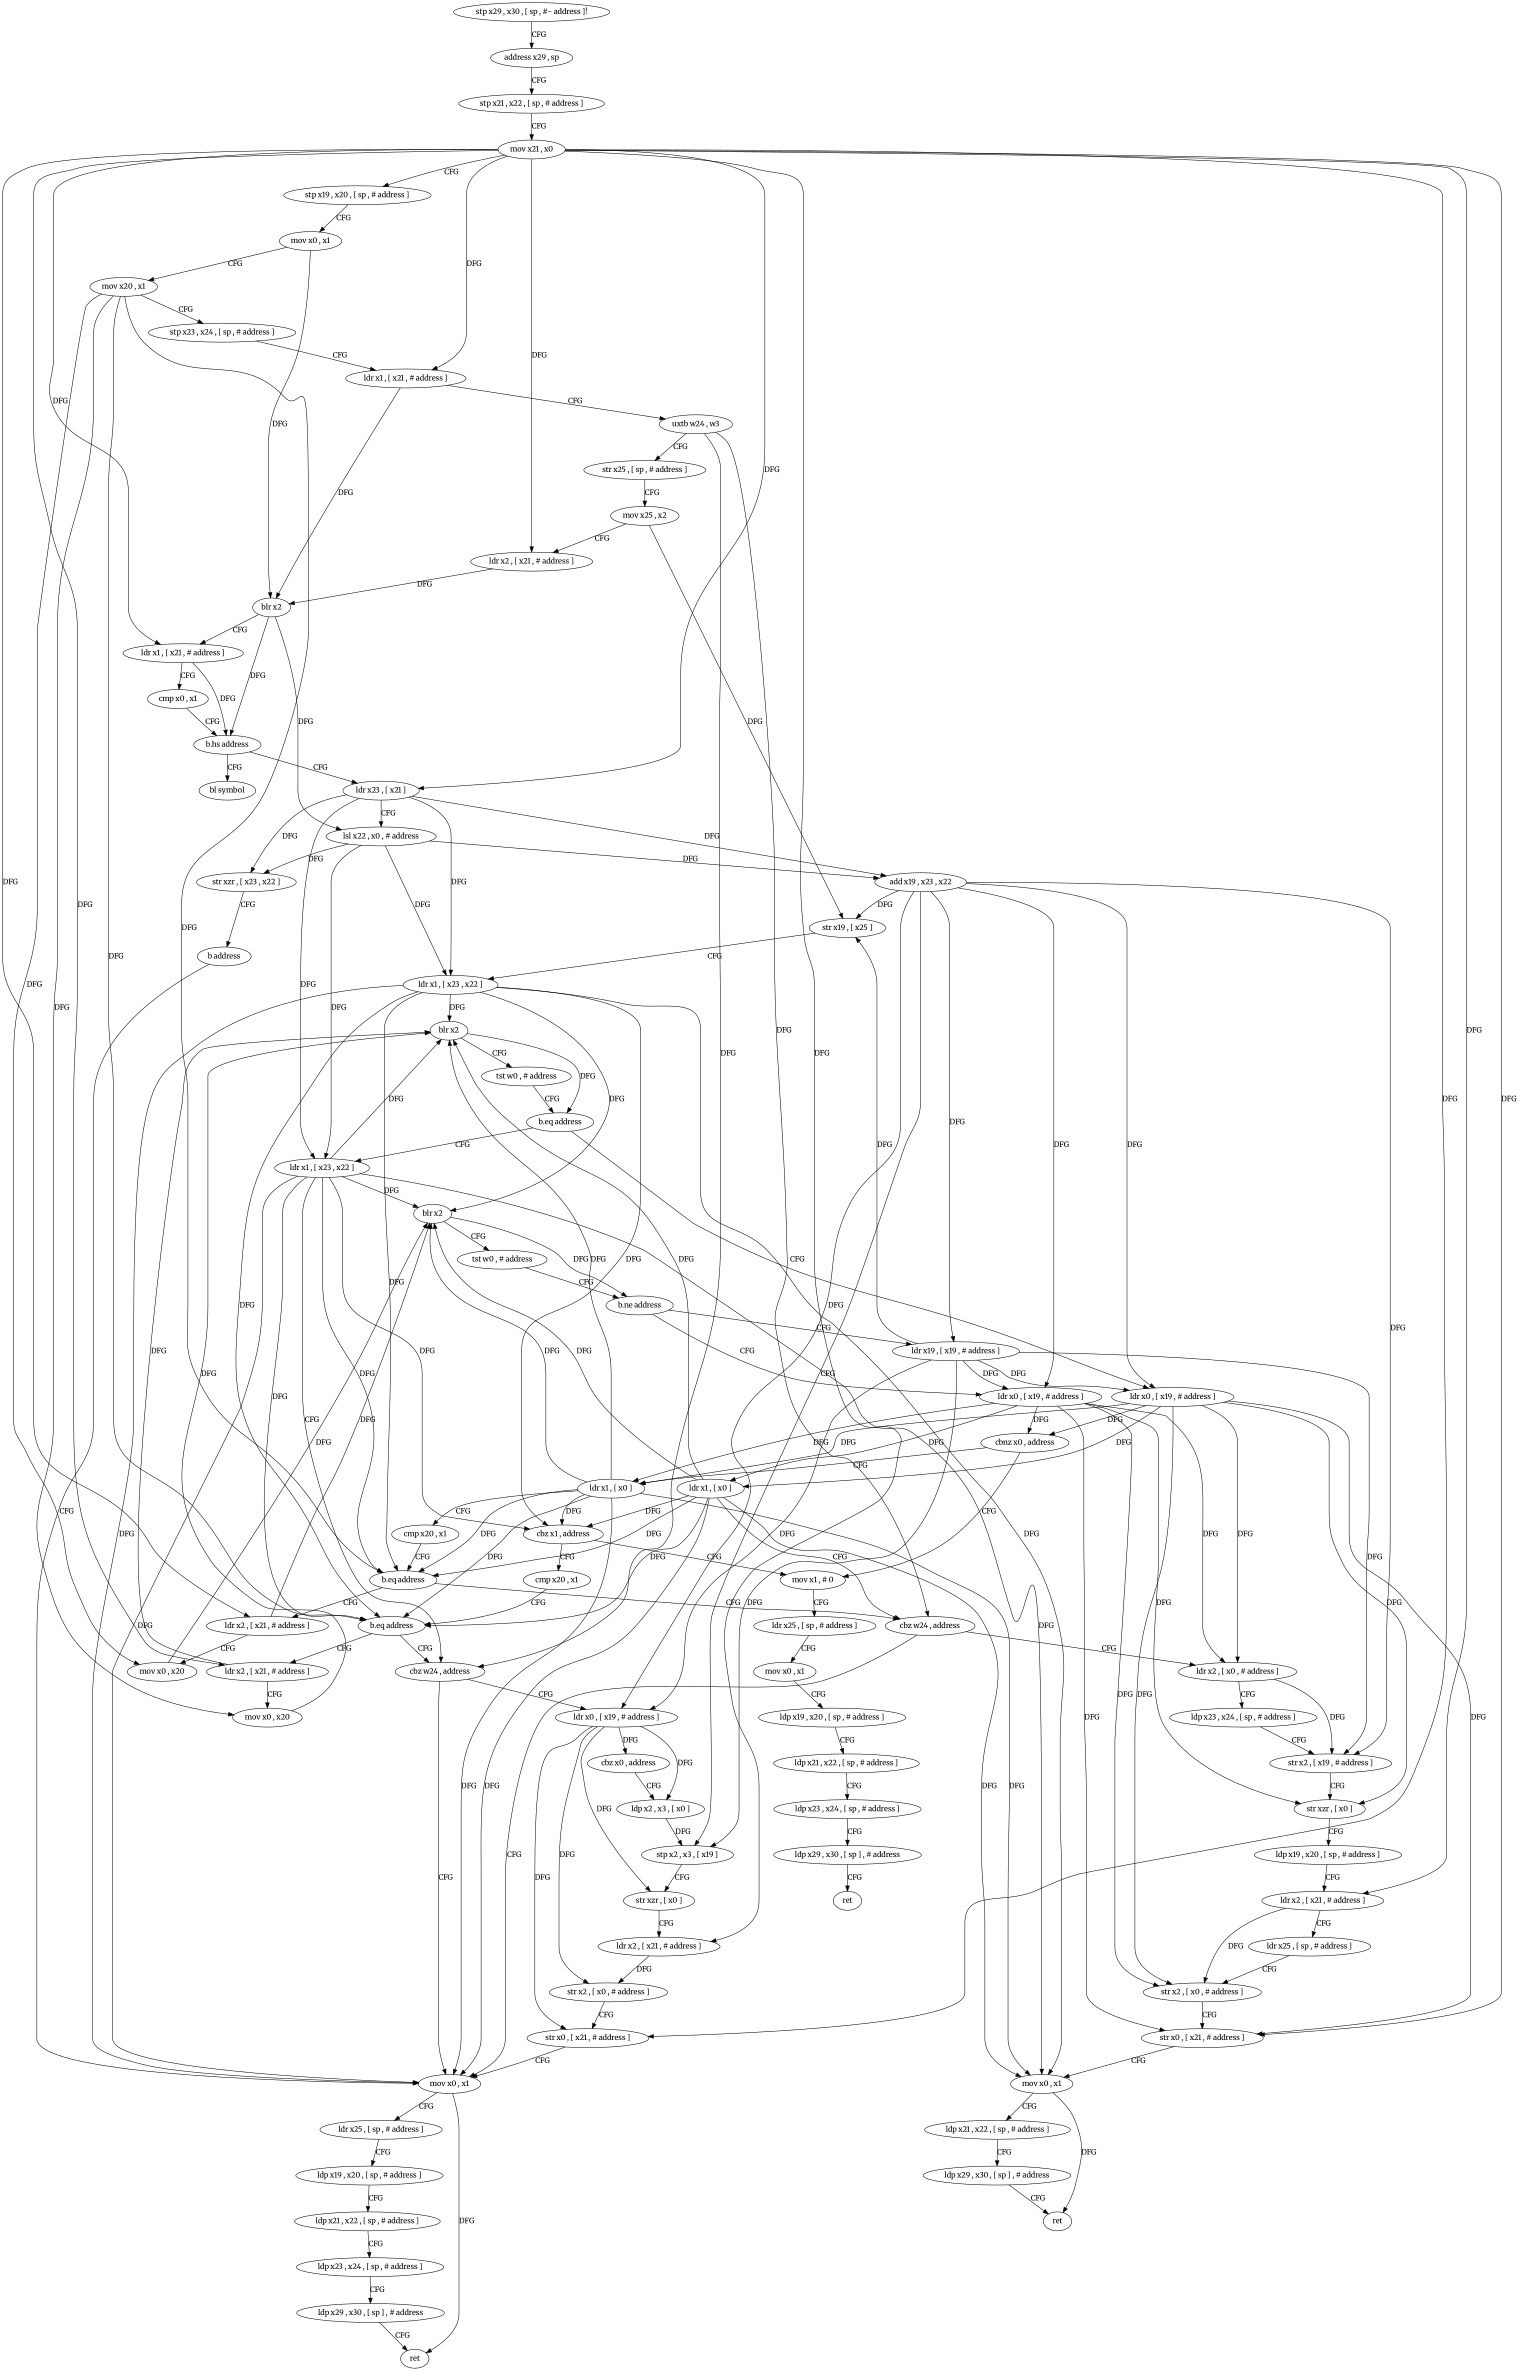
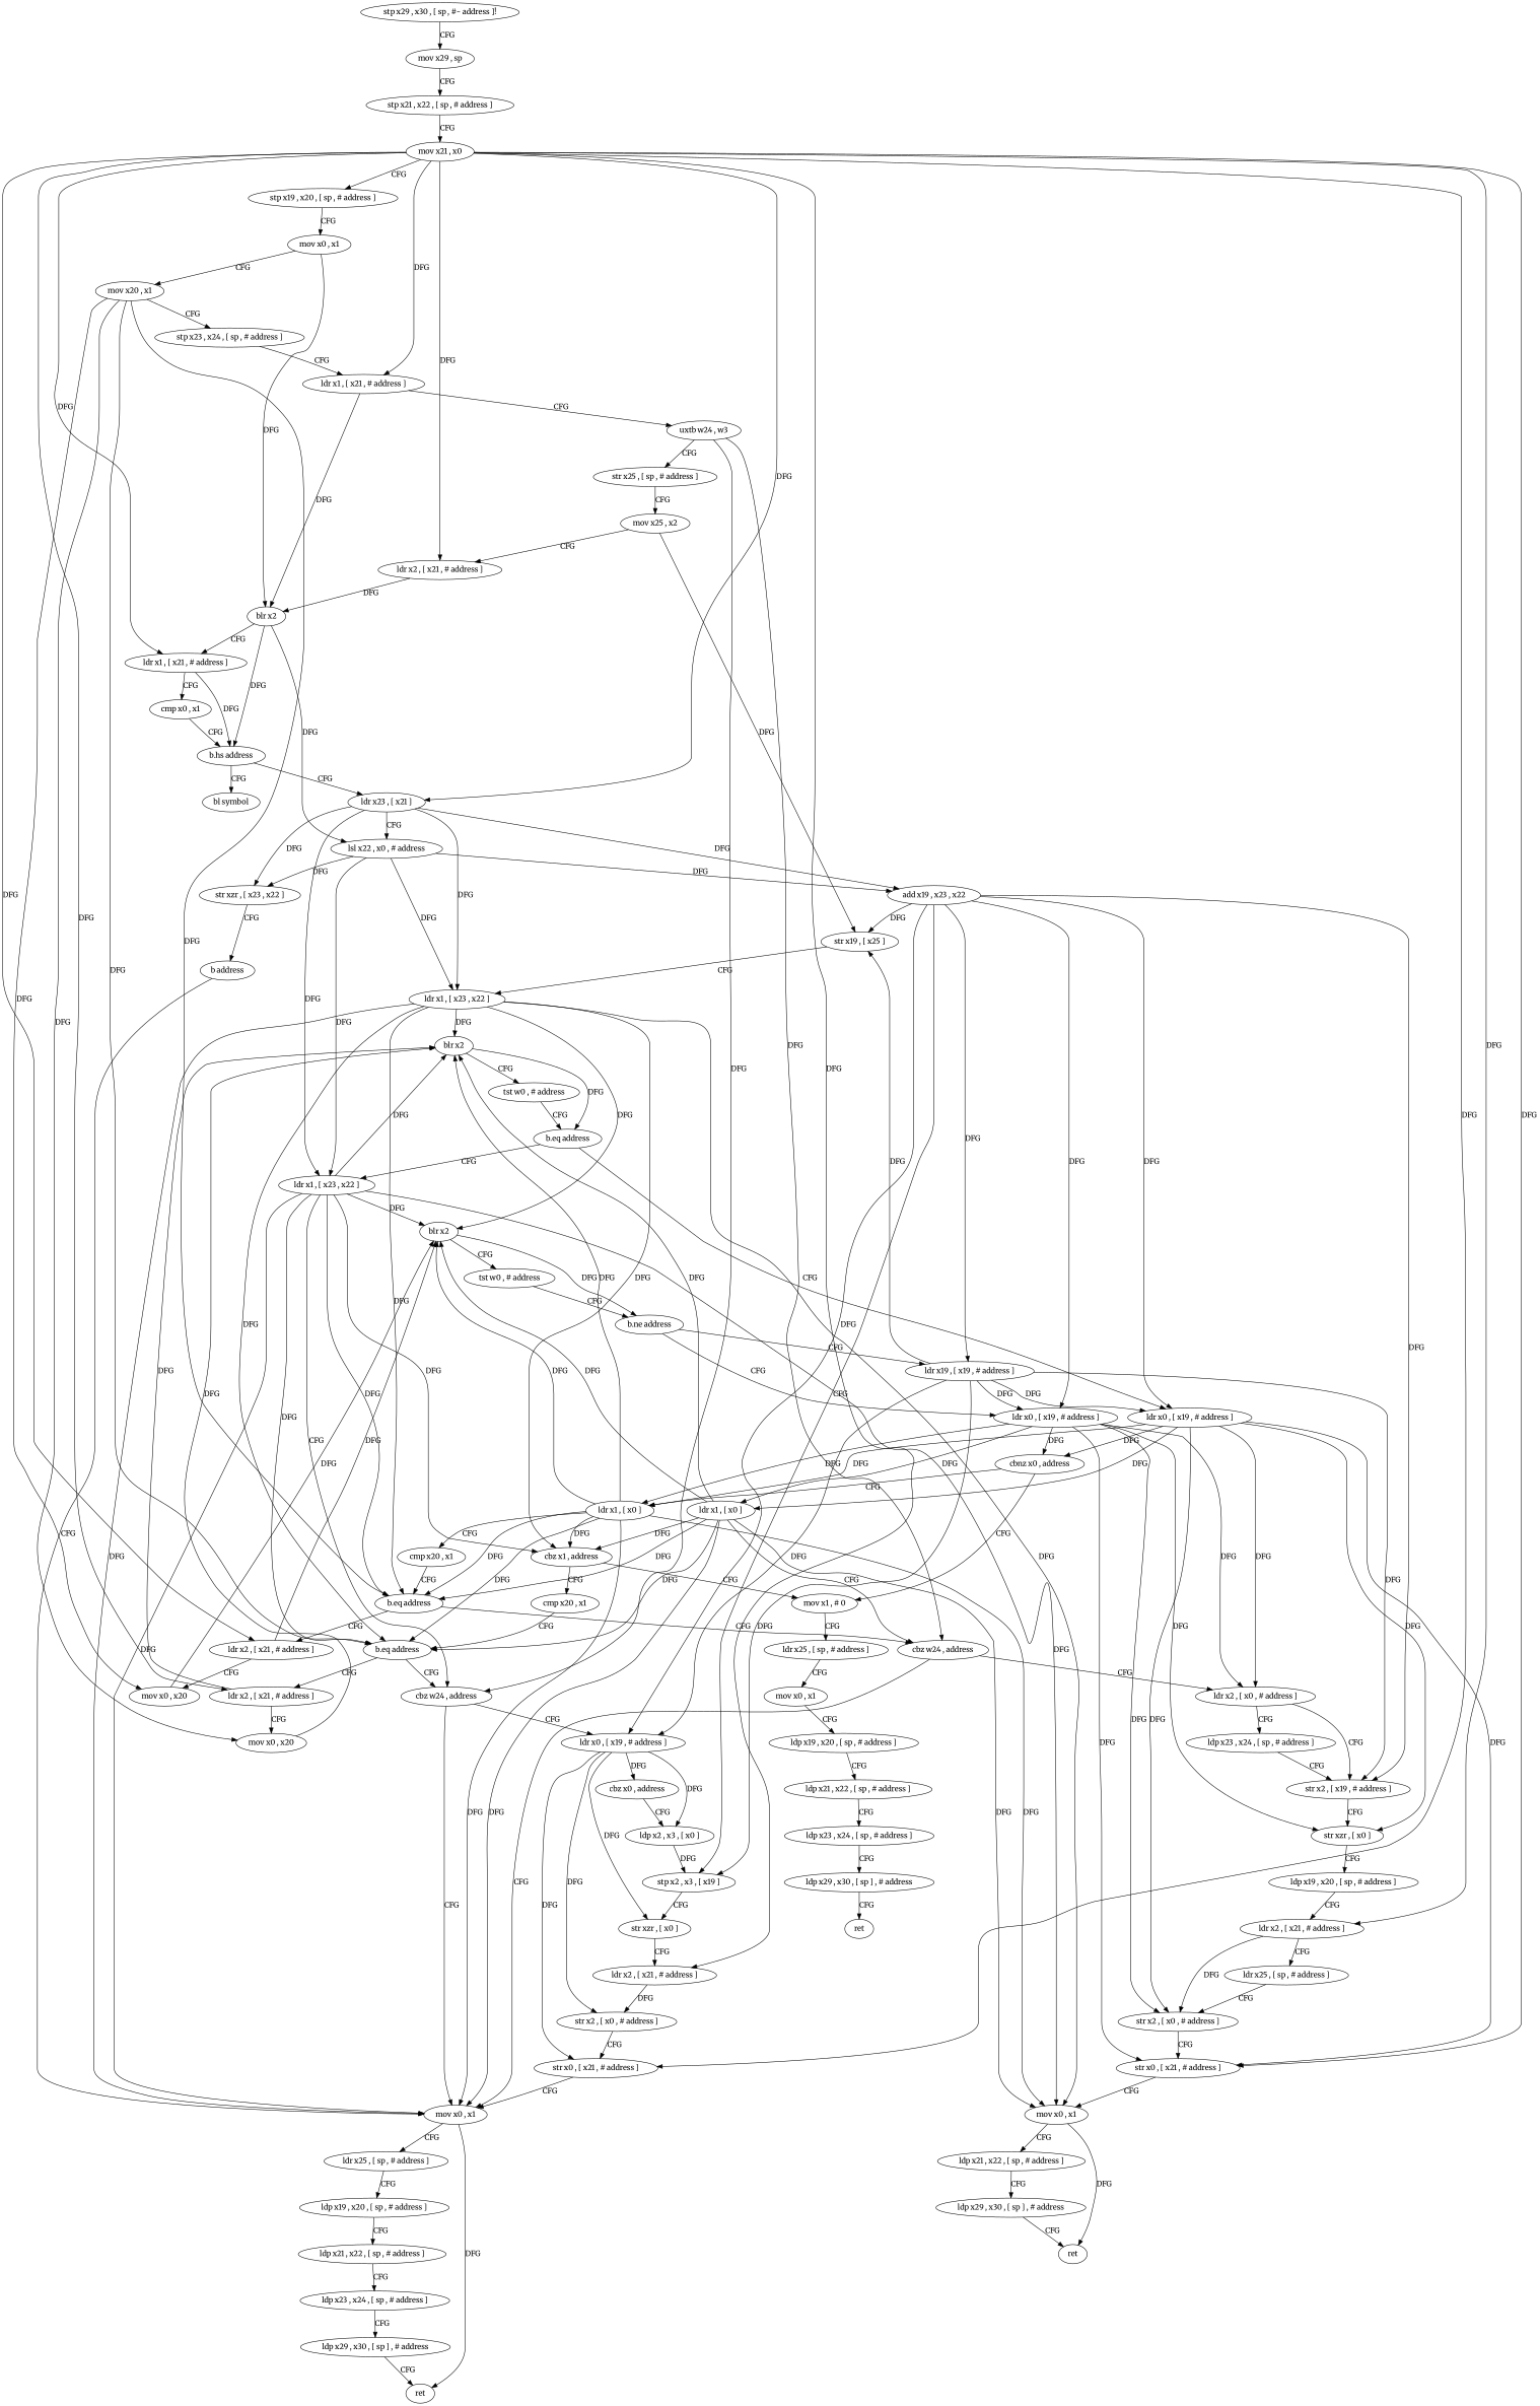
  digraph {
    fontname=Merriweather
    node [fontname=Merriweather]
    edge [fontname=Merriweather]
    n1 [label="stp x29 , x30 , [ sp , #- address ]!"]
-   n2 [label="address x29 , sp"]
+   n2 [label="mov x29 , sp"]
    n3 [label="stp x21 , x22 , [ sp , # address ]"]
    n4 [label="mov x21 , x0"]
    n5 [label="stp x19 , x20 , [ sp , # address ]"]
    n6 [label="ldr x1 , [ x21 , # address ]"]
    n7 [label="ldr x2 , [ x21 , # address ]"]
    n8 [label="ldr x1 , [ x21 , # address ]"]
    n9 [label="ldr x23 , [ x21 ]"]
    n10 [label="ldr x2 , [ x21 , # address ]"]
    n11 [label="ldr x2 , [ x21 , # address ]"]
    n12 [label="str x0 , [ x21 , # address ]"]
    n13 [label="ldr x2 , [ x21 , # address ]"]
    n14 [label="ldr x2 , [ x21 , # address ]"]
    n15 [label="str x0 , [ x21 , # address ]"]
    n16 [label="mov x0 , x1"]
    n17 [label="blr x2"]
    n18 [label="uxtb w24 , w3"]
    n19 [label="b.hs address"]
    n20 [label="cmp x0 , x1"]
    n21 [label="lsl x22 , x0 , # address"]
    n22 [label="add x19 , x23 , x22"]
    n23 [label="ldr x1 , [ x23 , x22 ]"]
    n24 [label="ldr x1 , [ x23 , x22 ]"]
    n25 [label="str xzr , [ x23 , x22 ]"]
    n26 [label="mov x0 , x20"]
    n27 [label="blr x2"]
    n28 [label="str x2 , [ x0 , # address ]"]
    n29 [label="mov x0 , x1"]
    n30 [label="mov x0 , x20"]
    n31 [label="blr x2"]
    n32 [label="str x2 , [ x0 , # address ]"]
    n33 [label="ldr x25 , [ sp , # address ]"]
    n34 [label="mov x0 , x1"]
    n35 [label="mov x20 , x1"]
    n36 [label="stp x23 , x24 , [ sp , # address ]"]
    n37 [label="b.eq address"]
    n38 [label="b.eq address"]
    n39 [label="cbz w24 , address"]
    n40 [label="cbz w24 , address"]
    n41 [label="str x25 , [ sp , # address ]"]
    n42 [label="mov x25 , x2"]
    n43 [label="ldr x0 , [ x19 , # address ]"]
    n44 [label="ldr x2 , [ x0 , # address ]"]
    n45 [label="str x19 , [ x25 ]"]
    n46 [label="bl symbol"]
    n47 [label="ldr x0 , [ x19 , # address ]"]
    n48 [label="stp x2 , x3 , [ x19 ]"]
    n49 [label="ldr x0 , [ x19 , # address ]"]
    n50 [label="ldr x19 , [ x19 , # address ]"]
    n51 [label="str x2 , [ x19 , # address ]"]
    n52 [label="cbz x1 , address"]
    n53 [label="b address"]
    n54 [label="cbz x0 , address"]
    n55 [label="ldp x2 , x3 , [ x0 ]"]
    n56 [label="str xzr , [ x0 ]"]
    n57 [label="cbnz x0 , address"]
    n58 [label="ldr x1 , [ x0 ]"]
    n59 [label="str xzr , [ x0 ]"]
    n60 [label="ldr x1 , [ x0 ]"]
    n61 [label="mov x1 , # 0"]
    n62 [label="cmp x20 , x1"]
    n63 [label="ldr x25 , [ sp , # address ]"]
    n64 [label=ret]
    n65 [label="tst w0 , # address"]
    n66 [label="b.eq address"]
    n67 [label="tst w0 , # address"]
    n68 [label="b.ne address"]
    n69 [label="ldp x21 , x22 , [ sp , # address ]"]
    n70 [label=ret]
    n71 [label="ldr x25 , [ sp , # address ]"]
    n72 [label="mov x0 , x1"]
    n73 [label="ldp x19 , x20 , [ sp , # address ]"]
    n74 [label="ldp x21 , x22 , [ sp , # address ]"]
    n75 [label="ldp x23 , x24 , [ sp , # address ]"]
    n76 [label="ldp x29 , x30 , [ sp ] , # address"]
    n77 [label=ret]
    n78 [label="ldp x19 , x20 , [ sp , # address ]"]
    n79 [label="cmp x20 , x1"]
    n80 [label="ldp x23 , x24 , [ sp , # address ]"]
    n81 [label="ldp x19 , x20 , [ sp , # address ]"]
    n82 [label="ldp x21 , x22 , [ sp , # address ]"]
    n83 [label="ldp x23 , x24 , [ sp , # address ]"]
    n84 [label="ldp x29 , x30 , [ sp ] , # address"]
    n85 [label="ldp x29 , x30 , [ sp ] , # address"]
    n1 -> n2 [label=CFG]
    n2 -> n3 [label=CFG]
    n3 -> n4 [label=CFG]
    n4 -> n5 [label=CFG]
    n4 -> n6 [label=DFG]
    n4 -> n7 [label=DFG]
    n4 -> n8 [label=DFG]
    n4 -> n9 [label=DFG]
    n4 -> n10 [label=DFG]
    n4 -> n11 [label=DFG]
    n4 -> n12 [label=DFG]
    n4 -> n13 [label=DFG]
    n4 -> n14 [label=DFG]
    n4 -> n15 [label=DFG]
    n5 -> n16 [label=CFG]
    n6 -> n17 [label=DFG]
    n6 -> n18 [label=CFG]
    n7 -> n17 [label=DFG]
    n8 -> n19 [label=DFG]
    n8 -> n20 [label=CFG]
    n9 -> n21 [label=CFG]
    n9 -> n22 [label=DFG]
    n9 -> n23 [label=DFG]
    n9 -> n24 [label=DFG]
    n9 -> n25 [label=DFG]
    n10 -> n26 [label=CFG]
    n10 -> n27 [label=DFG]
    n11 -> n28 [label=DFG]
    n12 -> n29 [label=CFG]
    n13 -> n30 [label=CFG]
    n13 -> n31 [label=DFG]
    n14 -> n32 [label=DFG]
    n14 -> n33 [label=CFG]
    n15 -> n34 [label=CFG]
    n16 -> n17 [label=DFG]
    n16 -> n35 [label=CFG]
    n17 -> n8 [label=CFG]
    n17 -> n19 [label=DFG]
    n17 -> n21 [label=DFG]
    n18 -> n39 [label=DFG]
    n18 -> n40 [label=DFG]
    n18 -> n41 [label=CFG]
    n19 -> n9 [label=CFG]
    n19 -> n46 [label=CFG]
    n20 -> n19 [label=CFG]
    n21 -> n22 [label=DFG]
    n21 -> n23 [label=DFG]
    n21 -> n24 [label=DFG]
    n21 -> n25 [label=DFG]
    n22 -> n43 [label=DFG]
    n22 -> n45 [label=DFG]
    n22 -> n47 [label=DFG]
    n22 -> n48 [label=CFG]
    n22 -> n49 [label=DFG]
    n22 -> n50 [label=DFG]
    n22 -> n51 [label=DFG]
    n23 -> n27 [label=DFG]
    n23 -> n29 [label=DFG]
    n23 -> n31 [label=DFG]
    n23 -> n34 [label=DFG]
    n23 -> n37 [label=DFG]
    n23 -> n38 [label=DFG]
    n23 -> n52 [label=DFG]
    n24 -> n27 [label=DFG]
    n24 -> n29 [label=DFG]
    n24 -> n31 [label=DFG]
    n24 -> n34 [label=DFG]
    n24 -> n37 [label=DFG]
    n24 -> n38 [label=DFG]
    n24 -> n39 [label=CFG]
    n24 -> n52 [label=DFG]
    n25 -> n53 [label=CFG]
    n26 -> n27 [label=DFG]
    n27 -> n65 [label=CFG]
    n27 -> n66 [label=DFG]
    n28 -> n12 [label=CFG]
    n29 -> n63 [label=CFG]
    n29 -> n64 [label=DFG]
    n30 -> n31 [label=DFG]
    n31 -> n67 [label=CFG]
    n31 -> n68 [label=DFG]
    n32 -> n15 [label=CFG]
    n33 -> n32 [label=CFG]
    n34 -> n69 [label=CFG]
    n34 -> n70 [label=DFG]
    n35 -> n26 [label=DFG]
    n35 -> n30 [label=DFG]
    n35 -> n36 [label=CFG]
    n35 -> n37 [label=DFG]
    n35 -> n38 [label=DFG]
    n36 -> n6 [label=CFG]
    n37 -> n10 [label=CFG]
    n37 -> n39 [label=CFG]
    n38 -> n13 [label=CFG]
    n38 -> n40 [label=CFG]
    n39 -> n29 [label=CFG]
    n39 -> n43 [label=CFG]
    n40 -> n29 [label=CFG]
    n40 -> n44 [label=CFG]
    n41 -> n42 [label=CFG]
    n42 -> n7 [label=CFG]
    n42 -> n45 [label=DFG]
    n43 -> n12 [label=DFG]
    n43 -> n28 [label=DFG]
    n43 -> n54 [label=DFG]
    n43 -> n55 [label=DFG]
    n43 -> n56 [label=DFG]
-   n44 -> n51 [label=DFG]
+   n44 -> n51 [label=CFG]
    n44 -> n80 [label=CFG]
    n45 -> n23 [label=CFG]
    n47 -> n15 [label=DFG]
    n47 -> n32 [label=DFG]
    n47 -> n44 [label=DFG]
    n47 -> n57 [label=DFG]
    n47 -> n58 [label=DFG]
    n47 -> n59 [label=DFG]
    n47 -> n60 [label=DFG]
    n48 -> n56 [label=CFG]
    n49 -> n15 [label=DFG]
    n49 -> n32 [label=DFG]
    n49 -> n44 [label=DFG]
    n49 -> n57 [label=DFG]
    n49 -> n58 [label=DFG]
    n49 -> n59 [label=DFG]
    n49 -> n60 [label=DFG]
    n50 -> n43 [label=DFG]
    n50 -> n45 [label=DFG]
    n50 -> n47 [label=DFG]
    n50 -> n48 [label=DFG]
    n50 -> n49 [label=DFG]
    n50 -> n51 [label=DFG]
    n51 -> n59 [label=CFG]
    n52 -> n61 [label=CFG]
    n52 -> n62 [label=CFG]
    n53 -> n29 [label=CFG]
    n54 -> n55 [label=CFG]
    n55 -> n48 [label=DFG]
    n56 -> n11 [label=CFG]
    n57 -> n58 [label=CFG]
    n57 -> n61 [label=CFG]
    n58 -> n27 [label=DFG]
    n58 -> n29 [label=DFG]
    n58 -> n31 [label=DFG]
    n58 -> n34 [label=DFG]
    n58 -> n37 [label=DFG]
    n58 -> n38 [label=DFG]
    n58 -> n52 [label=DFG]
    n58 -> n79 [label=CFG]
    n59 -> n81 [label=CFG]
    n60 -> n27 [label=DFG]
    n60 -> n29 [label=DFG]
    n60 -> n31 [label=DFG]
    n60 -> n34 [label=DFG]
    n60 -> n37 [label=DFG]
    n60 -> n38 [label=DFG]
    n60 -> n40 [label=CFG]
    n60 -> n52 [label=DFG]
    n61 -> n71 [label=CFG]
    n62 -> n37 [label=CFG]
    n63 -> n78 [label=CFG]
    n65 -> n66 [label=CFG]
    n66 -> n24 [label=CFG]
    n66 -> n47 [label=CFG]
    n67 -> n68 [label=CFG]
    n68 -> n49 [label=CFG]
    n68 -> n50 [label=CFG]
    n69 -> n85 [label=CFG]
    n71 -> n72 [label=CFG]
    n72 -> n73 [label=CFG]
    n73 -> n74 [label=CFG]
    n74 -> n75 [label=CFG]
    n75 -> n76 [label=CFG]
    n76 -> n77 [label=CFG]
    n78 -> n82 [label=CFG]
    n79 -> n38 [label=CFG]
    n80 -> n51 [label=CFG]
    n81 -> n14 [label=CFG]
    n82 -> n83 [label=CFG]
    n83 -> n84 [label=CFG]
    n84 -> n64 [label=CFG]
    n85 -> n70 [label=CFG]
  }
